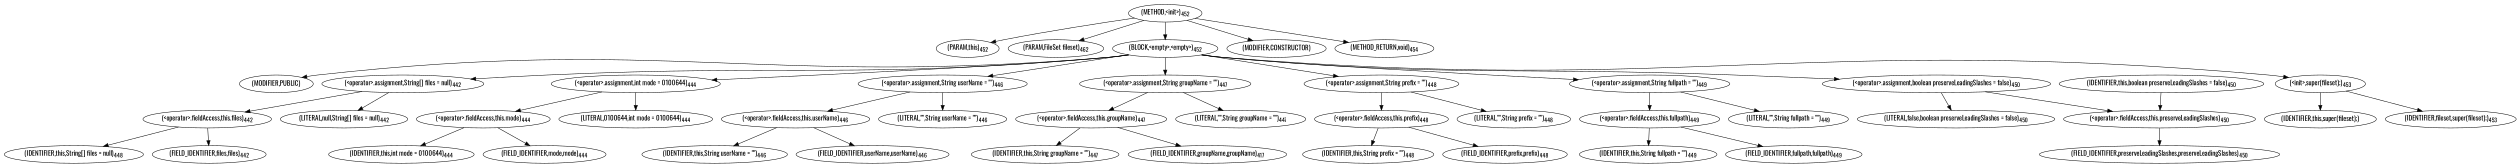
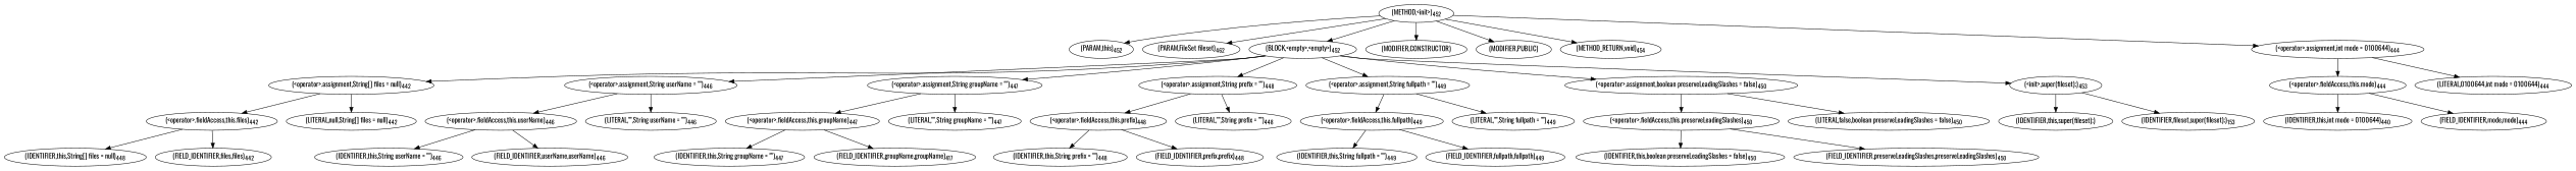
  digraph {
    fontname=Oswald
    node [fontname=Oswald]
    edge [fontname=Oswald]
    n1 [label=<(METHOD,&lt;init&gt;)<SUB>452</SUB>>]
    n2 [label=<(PARAM,this)<SUB>452</SUB>>]
    n3 [label=<(PARAM,FileSet fileset)<SUB>462</SUB>>]
    n4 [label=<(BLOCK,&lt;empty&gt;,&lt;empty&gt;)<SUB>452</SUB>>]
    n5 [label=<(MODIFIER,CONSTRUCTOR)>]
    n6 [label=<(MODIFIER,PUBLIC)>]
    n7 [label=<(METHOD_RETURN,void)<SUB>454</SUB>>]
    n8 [label=<(&lt;operator&gt;.assignment,String[] files = null)<SUB>442</SUB>>]
    n9 [label=<(&lt;operator&gt;.assignment,int mode = 0100644)<SUB>444</SUB>>]
    n10 [label=<(&lt;operator&gt;.assignment,String userName = &quot;&quot;)<SUB>446</SUB>>]
    n11 [label=<(&lt;operator&gt;.assignment,String groupName = &quot;&quot;)<SUB>447</SUB>>]
    n12 [label=<(&lt;operator&gt;.assignment,String prefix = &quot;&quot;)<SUB>448</SUB>>]
    n13 [label=<(&lt;operator&gt;.assignment,String fullpath = &quot;&quot;)<SUB>449</SUB>>]
    n14 [label=<(&lt;operator&gt;.assignment,boolean preserveLeadingSlashes = false)<SUB>450</SUB>>]
    n15 [label=<(&lt;init&gt;,super(fileset);)<SUB>453</SUB>>]
    n16 [label=<(&lt;operator&gt;.fieldAccess,this.files)<SUB>442</SUB>>]
    n17 [label=<(LITERAL,null,String[] files = null)<SUB>442</SUB>>]
    n18 [label=<(&lt;operator&gt;.fieldAccess,this.mode)<SUB>444</SUB>>]
    n19 [label=<(LITERAL,0100644,int mode = 0100644)<SUB>444</SUB>>]
    n20 [label=<(&lt;operator&gt;.fieldAccess,this.userName)<SUB>446</SUB>>]
    n21 [label=<(LITERAL,&quot;&quot;,String userName = &quot;&quot;)<SUB>446</SUB>>]
    n22 [label=<(&lt;operator&gt;.fieldAccess,this.groupName)<SUB>447</SUB>>]
    n23 [label=<(LITERAL,&quot;&quot;,String groupName = &quot;&quot;)<SUB>447</SUB>>]
    n24 [label=<(&lt;operator&gt;.fieldAccess,this.prefix)<SUB>448</SUB>>]
    n25 [label=<(LITERAL,&quot;&quot;,String prefix = &quot;&quot;)<SUB>448</SUB>>]
    n26 [label=<(&lt;operator&gt;.fieldAccess,this.fullpath)<SUB>449</SUB>>]
    n27 [label=<(LITERAL,&quot;&quot;,String fullpath = &quot;&quot;)<SUB>449</SUB>>]
    n28 [label=<(&lt;operator&gt;.fieldAccess,this.preserveLeadingSlashes)<SUB>450</SUB>>]
    n29 [label=<(LITERAL,false,boolean preserveLeadingSlashes = false)<SUB>450</SUB>>]
    n30 [label=<(IDENTIFIER,this,super(fileset);)>]
-   n31 [label=<(IDENTIFIER,fileset,super(fileset);)<SUB>453</SUB>>]
+   n31 [label=<(IDENTIFIER,fileset,super(fileset);)<SUB>153</SUB>>]
    n32 [label=<(IDENTIFIER,this,String[] files = null)<SUB>448</SUB>>]
    n33 [label=<(FIELD_IDENTIFIER,files,files)<SUB>442</SUB>>]
-   n34 [label=<(IDENTIFIER,this,int mode = 0100644)<SUB>444</SUB>>]
+   n34 [label=<(IDENTIFIER,this,int mode = 0100644)<SUB>440</SUB>>]
    n35 [label=<(FIELD_IDENTIFIER,mode,mode)<SUB>444</SUB>>]
    n36 [label=<(IDENTIFIER,this,String userName = &quot;&quot;)<SUB>446</SUB>>]
    n37 [label=<(FIELD_IDENTIFIER,userName,userName)<SUB>446</SUB>>]
    n38 [label=<(IDENTIFIER,this,String groupName = &quot;&quot;)<SUB>447</SUB>>]
    n39 [label=<(FIELD_IDENTIFIER,groupName,groupName)<SUB>417</SUB>>]
    n40 [label=<(IDENTIFIER,this,String prefix = &quot;&quot;)<SUB>448</SUB>>]
    n41 [label=<(FIELD_IDENTIFIER,prefix,prefix)<SUB>448</SUB>>]
    n42 [label=<(IDENTIFIER,this,String fullpath = &quot;&quot;)<SUB>449</SUB>>]
    n43 [label=<(FIELD_IDENTIFIER,fullpath,fullpath)<SUB>449</SUB>>]
    n44 [label=<(IDENTIFIER,this,boolean preserveLeadingSlashes = false)<SUB>450</SUB>>]
    n45 [label=<(FIELD_IDENTIFIER,preserveLeadingSlashes,preserveLeadingSlashes)<SUB>450</SUB>>]
    n1 -> n2
    n1 -> n3
    n1 -> n4
    n1 -> n5
-   n4 -> n6
+   n1 -> n6
    n1 -> n7
    n4 -> n8
-   n4 -> n9
+   n1 -> n9
    n4 -> n10
    n4 -> n11
    n4 -> n12
    n4 -> n13
    n4 -> n14
    n4 -> n15
    n8 -> n16
    n8 -> n17
    n9 -> n18
    n9 -> n19
    n10 -> n20
    n10 -> n21
    n11 -> n22
    n11 -> n23
    n12 -> n24
    n12 -> n25
    n13 -> n26
    n13 -> n27
    n14 -> n28
    n14 -> n29
    n15 -> n30
    n15 -> n31
    n16 -> n32
    n16 -> n33
    n18 -> n34
    n18 -> n35
    n20 -> n36
    n20 -> n37
    n22 -> n38
    n22 -> n39
    n24 -> n40
    n24 -> n41
    n26 -> n42
    n26 -> n43
-   n44 -> n28
+   n28 -> n44
    n28 -> n45
  }
